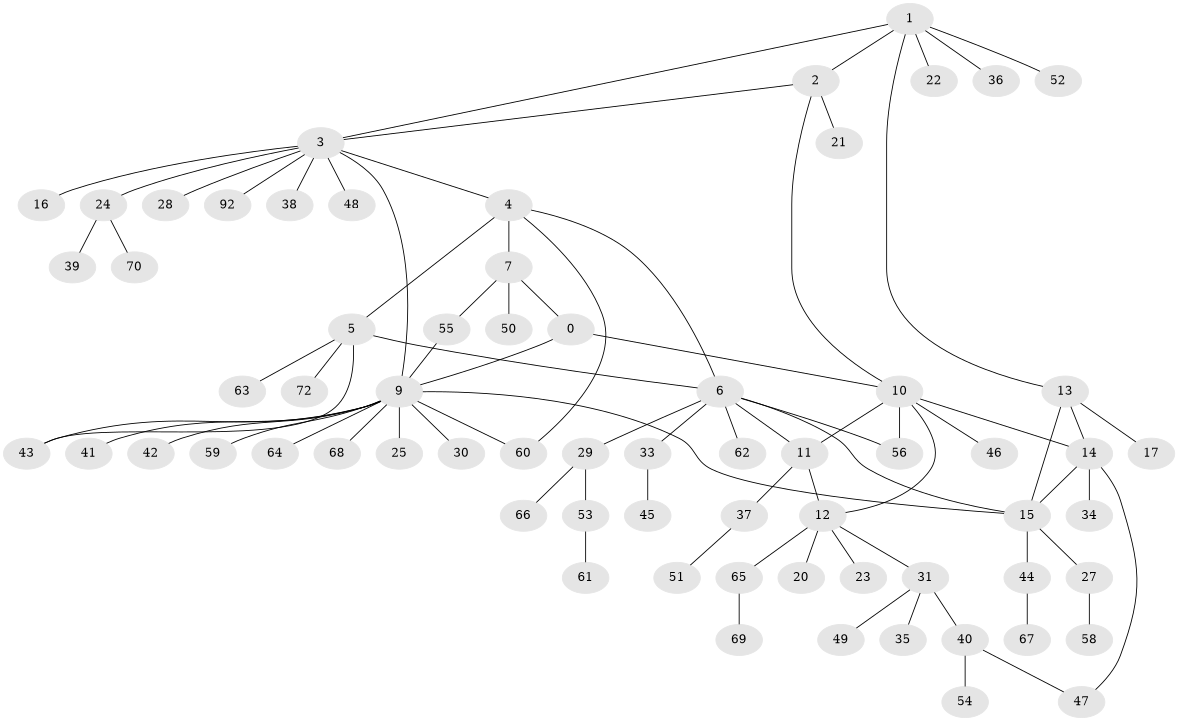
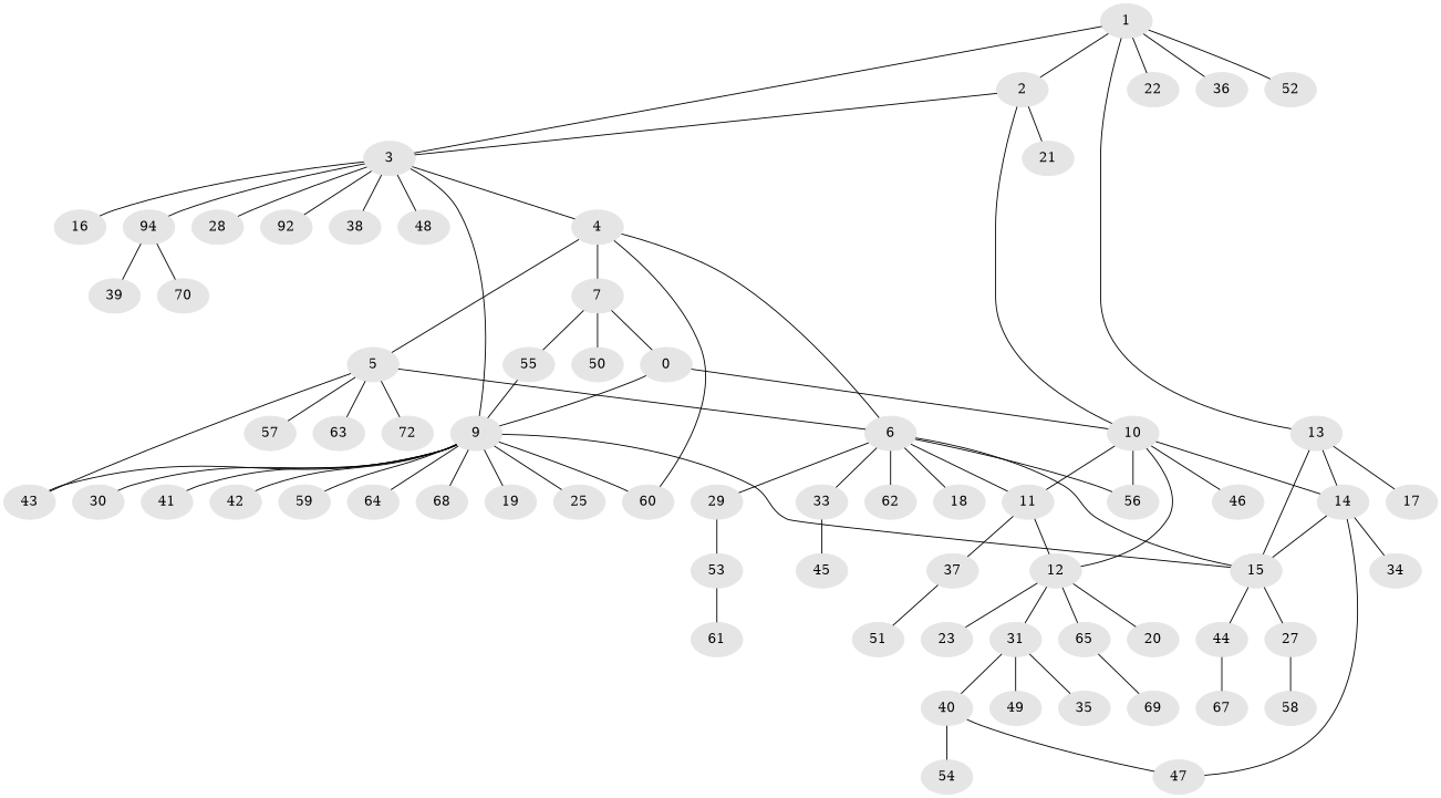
  graph {
    node [color=gray90 style=filled]
    1
    2
    3
    13
    22
    36
    52
    10
    21
    4
    9
    16
-   24
+   24 [label=94]
    28
    n15 [label=92]
    38
    48
    15
    14
    17
    11
    56
    12
    46
    5
    6
    7
    60
    43
+   19
    25
    30
    41
    42
    59
    64
    68
    39
    70
+   57
    63
    72
+   18
    29
    33
    62
    n47 [label=0]
    50
    55
    37
    27
    44
    53
-   66
    45
    20
    23
    31
    65
    34
    47
    51
    35
    40
    49
    69
    58
    67
    61
    54
    1 -- 2
    1 -- 3
    1 -- 13
    1 -- 22
    1 -- 36
    1 -- 52
    2 -- 3
    2 -- 10
    2 -- 21
    3 -- 4
    3 -- 9
    3 -- 16
    3 -- 24
    3 -- 28
    3 -- n15
    3 -- 38
    3 -- 48
    13 -- 15
    13 -- 14
    13 -- 17
    10 -- 14
    10 -- 11
    10 -- 56
    10 -- 12
    10 -- 46
    4 -- 5
    4 -- 6
    4 -- 7
    4 -- 60
    9 -- 15
    9 -- 60
    9 -- 43
+   9 -- 19
    9 -- 25
    9 -- 30
    9 -- 41
    9 -- 42
    9 -- 59
    9 -- 64
    9 -- 68
    24 -- 39
    24 -- 70
    15 -- 27
    15 -- 44
    14 -- 15
    14 -- 34
    14 -- 47
    11 -- 12
    11 -- 37
    12 -- 20
    12 -- 23
    12 -- 31
    12 -- 65
    5 -- 6
    5 -- 43
+   5 -- 57
    5 -- 63
    5 -- 72
    6 -- 15
    6 -- 11
    6 -- 56
+   6 -- 18
    6 -- 29
    6 -- 33
    6 -- 62
    7 -- n47
    7 -- 50
    7 -- 55
    29 -- 53
-   29 -- 66
    33 -- 45
    n47 -- 10
    n47 -- 9
    55 -- 9
    37 -- 51
    27 -- 58
    44 -- 67
    53 -- 61
    31 -- 35
    31 -- 40
    31 -- 49
    65 -- 69
    40 -- 47
    40 -- 54
  }
